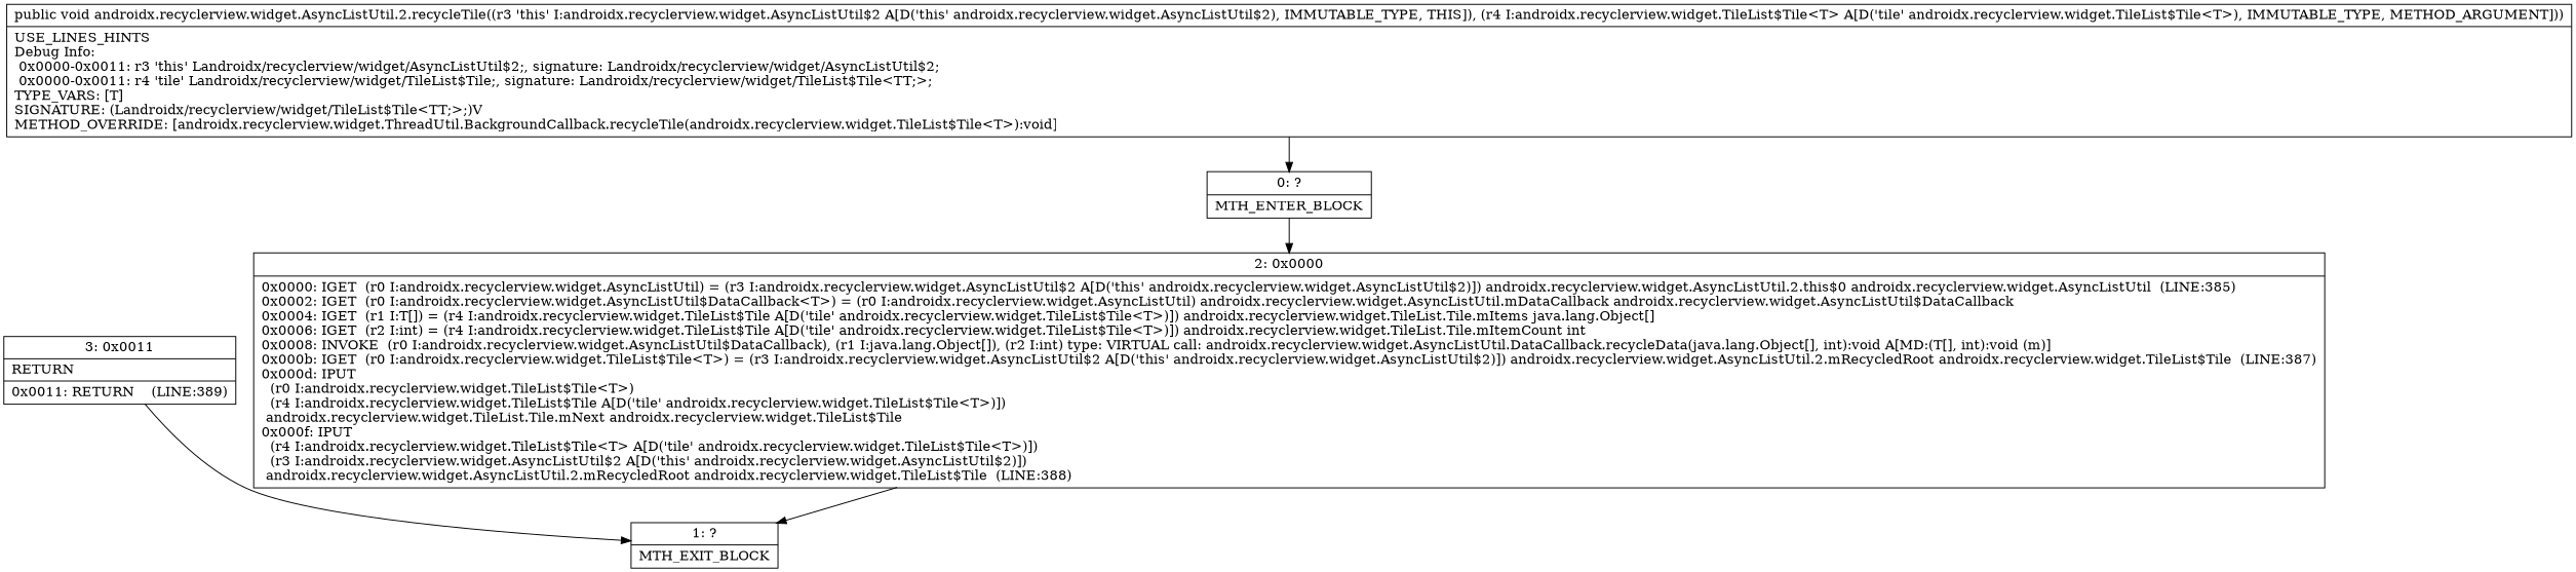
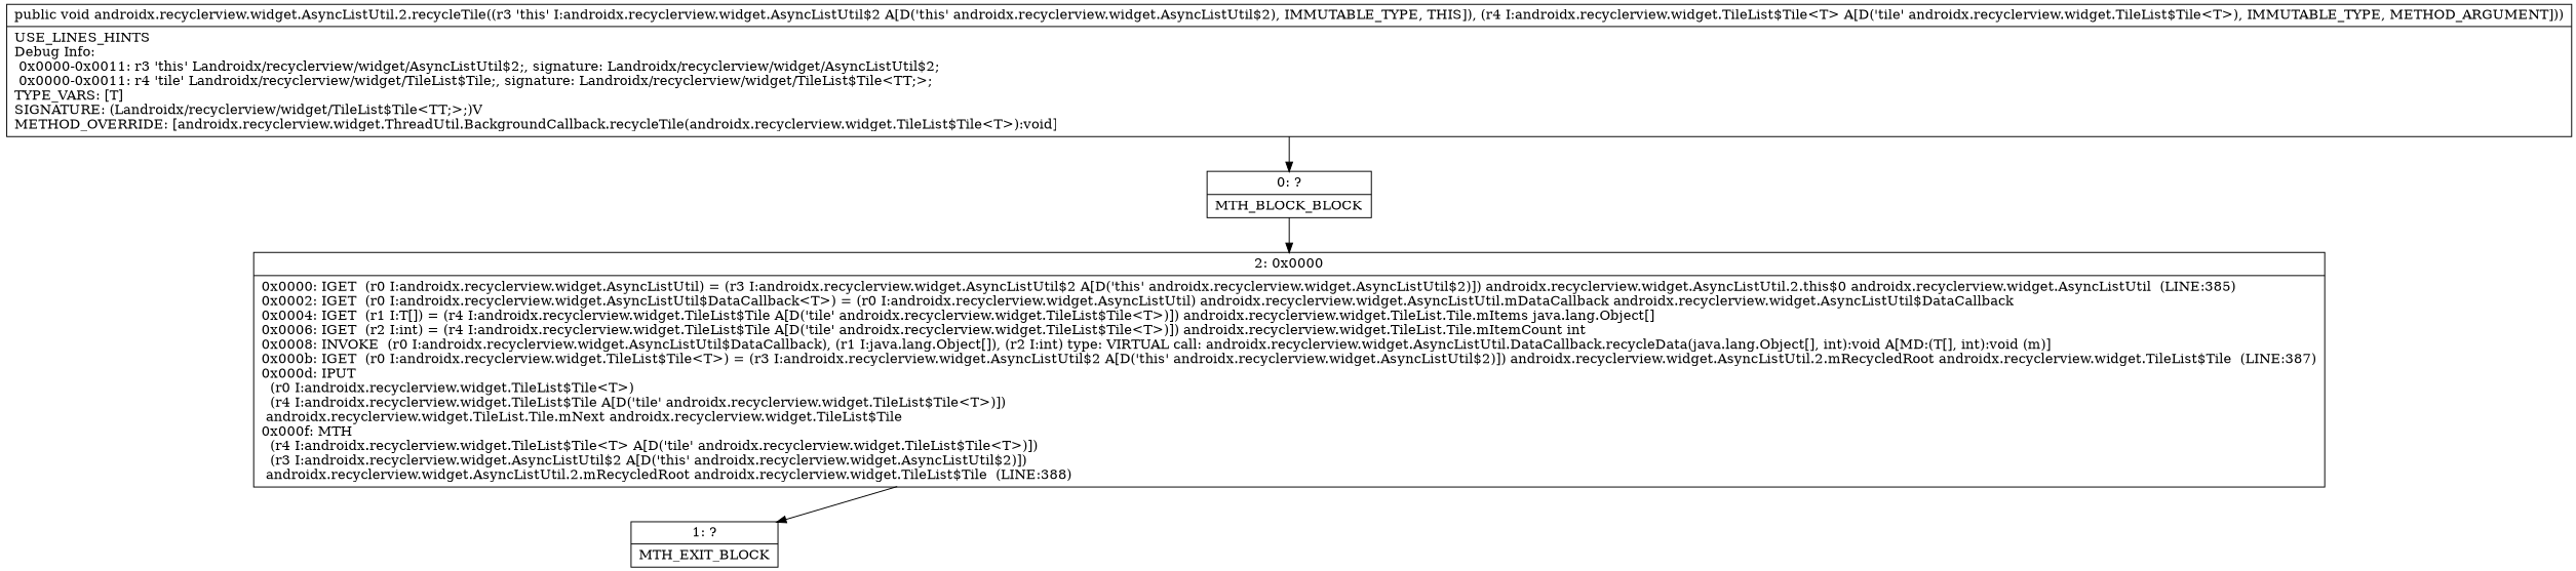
  digraph {
    node [shape=record]
-   n1 [label="{0\:\ ?|MTH_ENTER_BLOCK\l}"]
-   n2 [label="{2\:\ 0x0000|0x0000: IGET  (r0 I:androidx.recyclerview.widget.AsyncListUtil) = (r3 I:androidx.recyclerview.widget.AsyncListUtil$2 A[D('this' androidx.recyclerview.widget.AsyncListUtil$2)]) androidx.recyclerview.widget.AsyncListUtil.2.this$0 androidx.recyclerview.widget.AsyncListUtil  (LINE:385)\l0x0002: IGET  (r0 I:androidx.recyclerview.widget.AsyncListUtil$DataCallback\<T\>) = (r0 I:androidx.recyclerview.widget.AsyncListUtil) androidx.recyclerview.widget.AsyncListUtil.mDataCallback androidx.recyclerview.widget.AsyncListUtil$DataCallback \l0x0004: IGET  (r1 I:T[]) = (r4 I:androidx.recyclerview.widget.TileList$Tile A[D('tile' androidx.recyclerview.widget.TileList$Tile\<T\>)]) androidx.recyclerview.widget.TileList.Tile.mItems java.lang.Object[] \l0x0006: IGET  (r2 I:int) = (r4 I:androidx.recyclerview.widget.TileList$Tile A[D('tile' androidx.recyclerview.widget.TileList$Tile\<T\>)]) androidx.recyclerview.widget.TileList.Tile.mItemCount int \l0x0008: INVOKE  (r0 I:androidx.recyclerview.widget.AsyncListUtil$DataCallback), (r1 I:java.lang.Object[]), (r2 I:int) type: VIRTUAL call: androidx.recyclerview.widget.AsyncListUtil.DataCallback.recycleData(java.lang.Object[], int):void A[MD:(T[], int):void (m)]\l0x000b: IGET  (r0 I:androidx.recyclerview.widget.TileList$Tile\<T\>) = (r3 I:androidx.recyclerview.widget.AsyncListUtil$2 A[D('this' androidx.recyclerview.widget.AsyncListUtil$2)]) androidx.recyclerview.widget.AsyncListUtil.2.mRecycledRoot androidx.recyclerview.widget.TileList$Tile  (LINE:387)\l0x000d: IPUT  \l  (r0 I:androidx.recyclerview.widget.TileList$Tile\<T\>)\l  (r4 I:androidx.recyclerview.widget.TileList$Tile A[D('tile' androidx.recyclerview.widget.TileList$Tile\<T\>)])\l androidx.recyclerview.widget.TileList.Tile.mNext androidx.recyclerview.widget.TileList$Tile \l0x000f: IPUT  \l  (r4 I:androidx.recyclerview.widget.TileList$Tile\<T\> A[D('tile' androidx.recyclerview.widget.TileList$Tile\<T\>)])\l  (r3 I:androidx.recyclerview.widget.AsyncListUtil$2 A[D('this' androidx.recyclerview.widget.AsyncListUtil$2)])\l androidx.recyclerview.widget.AsyncListUtil.2.mRecycledRoot androidx.recyclerview.widget.TileList$Tile  (LINE:388)\l}"]
+   n1 [label="{0\:\ ?|MTH_BLOCK_BLOCK\l}"]
+   n2 [label="{2\:\ 0x0000|0x0000: IGET  (r0 I:androidx.recyclerview.widget.AsyncListUtil) = (r3 I:androidx.recyclerview.widget.AsyncListUtil$2 A[D('this' androidx.recyclerview.widget.AsyncListUtil$2)]) androidx.recyclerview.widget.AsyncListUtil.2.this$0 androidx.recyclerview.widget.AsyncListUtil  (LINE:385)\l0x0002: IGET  (r0 I:androidx.recyclerview.widget.AsyncListUtil$DataCallback\<T\>) = (r0 I:androidx.recyclerview.widget.AsyncListUtil) androidx.recyclerview.widget.AsyncListUtil.mDataCallback androidx.recyclerview.widget.AsyncListUtil$DataCallback \l0x0004: IGET  (r1 I:T[]) = (r4 I:androidx.recyclerview.widget.TileList$Tile A[D('tile' androidx.recyclerview.widget.TileList$Tile\<T\>)]) androidx.recyclerview.widget.TileList.Tile.mItems java.lang.Object[] \l0x0006: IGET  (r2 I:int) = (r4 I:androidx.recyclerview.widget.TileList$Tile A[D('tile' androidx.recyclerview.widget.TileList$Tile\<T\>)]) androidx.recyclerview.widget.TileList.Tile.mItemCount int \l0x0008: INVOKE  (r0 I:androidx.recyclerview.widget.AsyncListUtil$DataCallback), (r1 I:java.lang.Object[]), (r2 I:int) type: VIRTUAL call: androidx.recyclerview.widget.AsyncListUtil.DataCallback.recycleData(java.lang.Object[], int):void A[MD:(T[], int):void (m)]\l0x000b: IGET  (r0 I:androidx.recyclerview.widget.TileList$Tile\<T\>) = (r3 I:androidx.recyclerview.widget.AsyncListUtil$2 A[D('this' androidx.recyclerview.widget.AsyncListUtil$2)]) androidx.recyclerview.widget.AsyncListUtil.2.mRecycledRoot androidx.recyclerview.widget.TileList$Tile  (LINE:387)\l0x000d: IPUT  \l  (r0 I:androidx.recyclerview.widget.TileList$Tile\<T\>)\l  (r4 I:androidx.recyclerview.widget.TileList$Tile A[D('tile' androidx.recyclerview.widget.TileList$Tile\<T\>)])\l androidx.recyclerview.widget.TileList.Tile.mNext androidx.recyclerview.widget.TileList$Tile \l0x000f: MTH  \l  (r4 I:androidx.recyclerview.widget.TileList$Tile\<T\> A[D('tile' androidx.recyclerview.widget.TileList$Tile\<T\>)])\l  (r3 I:androidx.recyclerview.widget.AsyncListUtil$2 A[D('this' androidx.recyclerview.widget.AsyncListUtil$2)])\l androidx.recyclerview.widget.AsyncListUtil.2.mRecycledRoot androidx.recyclerview.widget.TileList$Tile  (LINE:388)\l}"]
    n3 [label="{1\:\ ?|MTH_EXIT_BLOCK\l}"]
-   n4 [label="{3\:\ 0x0011|RETURN\l|0x0011: RETURN    (LINE:389)\l}"]
    n5 [label="{public void androidx.recyclerview.widget.AsyncListUtil.2.recycleTile((r3 'this' I:androidx.recyclerview.widget.AsyncListUtil$2 A[D('this' androidx.recyclerview.widget.AsyncListUtil$2), IMMUTABLE_TYPE, THIS]), (r4 I:androidx.recyclerview.widget.TileList$Tile\<T\> A[D('tile' androidx.recyclerview.widget.TileList$Tile\<T\>), IMMUTABLE_TYPE, METHOD_ARGUMENT]))  | USE_LINES_HINTS\lDebug Info:\l  0x0000\-0x0011: r3 'this' Landroidx\/recyclerview\/widget\/AsyncListUtil$2;, signature: Landroidx\/recyclerview\/widget\/AsyncListUtil$2;\l  0x0000\-0x0011: r4 'tile' Landroidx\/recyclerview\/widget\/TileList$Tile;, signature: Landroidx\/recyclerview\/widget\/TileList$Tile\<TT;\>;\lTYPE_VARS: [T]\lSIGNATURE: (Landroidx\/recyclerview\/widget\/TileList$Tile\<TT;\>;)V\lMETHOD_OVERRIDE: [androidx.recyclerview.widget.ThreadUtil.BackgroundCallback.recycleTile(androidx.recyclerview.widget.TileList$Tile\<T\>):void]\l}"]
    n1 -> n2
    n2 -> n3
-   n4 -> n3
    n5 -> n1
  }
